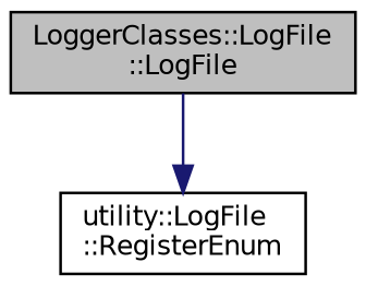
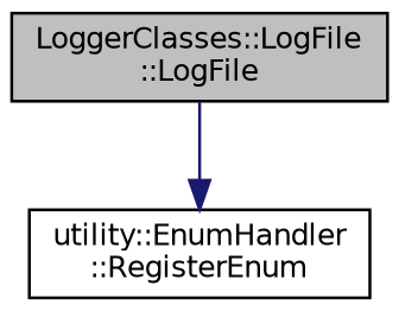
  digraph {
    rankdir=TB
    node [color=black fontname=Helvetica fontsize=10 shape=record style=filled]
    n1 [fillcolor=grey75 fontcolor=black height=0.2 label="LoggerClasses::LogFile\l::LogFile" width=0.4]
-   n2 [fillcolor=white height=0.2 label="utility::LogFile\l::RegisterEnum" width=0.4]
+   n2 [fillcolor=white height=0.2 label="utility::EnumHandler\l::RegisterEnum" width=0.4]
    n1 -> n2 [color=midnightblue fontname=Helvetica fontsize=10 labelfontname=Helvetica labelfontsize=10 style=solid]
  }
